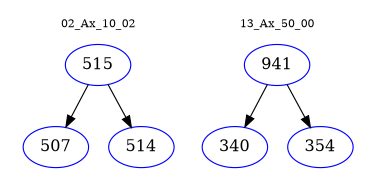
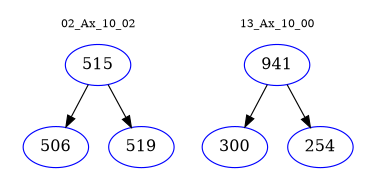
  digraph {
    node [color=blue]
    edge [color=black]
    n1 [label=515]
-   n2 [label=507]
-   n3 [label=514]
+   n2 [label=506]
+   n3 [label=519]
    n4 [label=941]
-   n5 [label=340]
-   n6 [label=354]
+   n5 [label=300]
+   n6 [label=254]
    subgraph cluster_1 {
      color=white
      fontsize=10
      label="02_Ax_10_02"
      n1
      n2
      n3
    }
    subgraph cluster_2 {
      color=white
      fontsize=10
-     label="13_Ax_50_00"
+     label="13_Ax_10_00"
      n4
      n5
      n6
    }
    n1 -> n2
    n1 -> n3
    n4 -> n5
    n4 -> n6
  }
